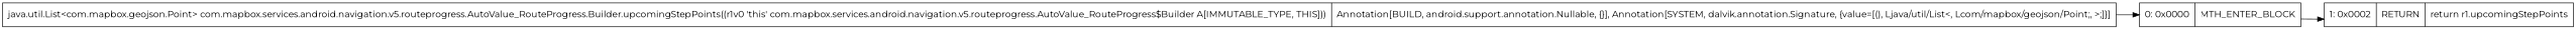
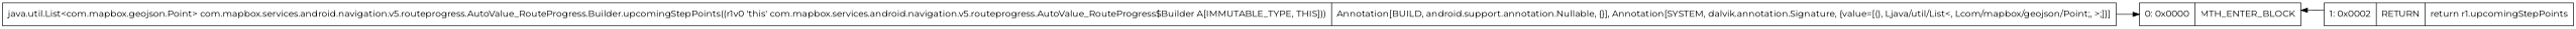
  digraph {
    rankdir=LR
    fontname=Montserrat
    node [shape=record fontname=Montserrat]
    edge [fontname=Montserrat]
    n1 [label="{0\:\ 0x0000|MTH_ENTER_BLOCK\l}"]
    n2 [label="{1\:\ 0x0002|RETURN\l|return r1.upcomingStepPoints\l}"]
    n3 [label="{java.util.List\<com.mapbox.geojson.Point\> com.mapbox.services.android.navigation.v5.routeprogress.AutoValue_RouteProgress.Builder.upcomingStepPoints((r1v0 'this' com.mapbox.services.android.navigation.v5.routeprogress.AutoValue_RouteProgress$Builder A[IMMUTABLE_TYPE, THIS]))  | Annotation[BUILD, android.support.annotation.Nullable, \{\}], Annotation[SYSTEM, dalvik.annotation.Signature, \{value=[(), Ljava\/util\/List\<, Lcom\/mapbox\/geojson\/Point;, \>;]\}]\l}"]
-   n1 -> n2
+   n2 -> n1
    n3 -> n1
  }
